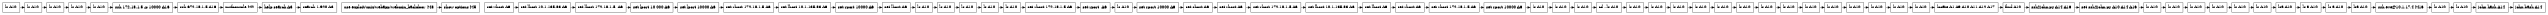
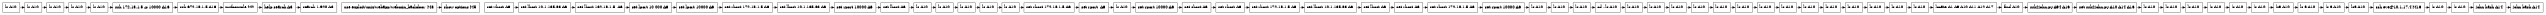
  digraph {
    rankdir=TB
    node [shape=box]
    edge [constraint=false]
    n1 [label="ls A10 "]
    n2 [label="ls A10 "]
    n3 [label="ls A10 "]
    n4 [label="ls A10 "]
    n5 [label="ls A10 "]
    n6 [label="ssh 172.18.1.5 -p 10000 A16 "]
    n7 [label="ssh 672.18.1.5 A16"]
    n8 [label="msfconsole M2 "]
    n9 [label="help search A3 "]
    n10 [label="search 1.920 A3 "]
    n11 [label="use exploit/unix/webapp/webmin_backdoor  M8 "]
    n12 [label="show options M5 "]
    n13 [label="set vhost A6 "]
    n14 [label="set lhost 10.1.135.83 A6 "]
-   n15 [label="set lhost 172.18.1.5  A6 "]
+   n15 [label="set lhost 132.18.1.5  A6"]
    n16 [label="set lport 10 000 A6 "]
    n17 [label="set lport 10000 A6 "]
    n18 [label="set rhost 172.18.1.5 A6 "]
    n19 [label="set lhost 10.1.135.83 A6 "]
    n20 [label="set rport 10000 A6 "]
    n21 [label="set lhost A6 "]
    n22 [label="ls A10 "]
    n23 [label="ls A10 "]
    n24 [label="ls A10 "]
    n25 [label="ls A10 "]
    n26 [label="ls A10 "]
    n27 [label="set rhost 172.18.1.5 A6 "]
    n28 [label="set rport  A6 "]
    n29 [label="ls A10 "]
    n30 [label="set rport 10000 A6 "]
    n31 [label="set shost A6 "]
    n32 [label="set rhost A6 "]
    n33 [label="set rhost 172.18.1.5 A6 "]
    n34 [label="set lhost 10.1.135.83 A6 "]
    n35 [label="set lhost A6 "]
    n36 [label="set rhost A6 "]
    n37 [label="set rhost 172.18.1.5 A6 "]
    n38 [label="set rport 10000 A6 "]
    n39 [label="ls A10 "]
    n40 [label="ls A10 "]
    n41 [label="ls A10 "]
    n42 [label="cd ..ls A10 "]
    n43 [label="ls A10 "]
    n44 [label="ls A10 "]
    n45 [label="ls A10 "]
    n46 [label="ls A10 "]
    n47 [label="ls A10 "]
    n48 [label="ls A10 "]
    n49 [label="ls A10 "]
    n50 [label="ls A10 "]
    n51 [label="ls A10 "]
    n52 [label="ls A10 "]
    n53 [label="ls A10 "]
    n54 [label="ls A10 "]
    n55 [label="ls A10 "]
    n56 [label="ls A10 "]
    n57 [label="locate A1 A9 A10 A11 A12 A17 "]
    n58 [label="find A10 "]
-   n59 [label="ssh2john.py A14 A16 "]
+   n59 [label="ssh2john.py A94 A16"]
    n60 [label="set ssh2john.py A10 A14 A16"]
    n61 [label="ls A10 "]
    n62 [label="ls A10 "]
    n63 [label="ls A10 "]
    n64 [label="ls A10 "]
    n65 [label="ls A10 "]
    n66 [label="ls A10 "]
    n67 [label="lsa A10 "]
    n68 [label="ls a A10 "]
    n69 [label="ls a A10 "]
    n70 [label="lsa A10 "]
    n71 [label="ssh eve@10.1.17.4 M16 "]
    n72 [label="ls A10 "]
    n73 [label="ls A10 "]
    n74 [label="john hash A14 "]
    n75 [label="john bash A14 "]
    n1 -> n2
    n2 -> n3
    n3 -> n4
    n4 -> n5
    n5 -> n6
    n6 -> n7
    n7 -> n8
    n8 -> n9
    n9 -> n10
    n11 -> n12
    n13 -> n14
    n14 -> n15
    n15 -> n16
    n16 -> n17
    n17 -> n18
    n18 -> n19
    n19 -> n20
    n20 -> n21
    n21 -> n22
    n22 -> n23
    n23 -> n24
    n24 -> n25
    n25 -> n26
    n26 -> n27
    n27 -> n28
    n28 -> n29
    n29 -> n30
    n30 -> n31
    n31 -> n32
    n32 -> n33
    n33 -> n34
    n34 -> n35
    n35 -> n36
    n36 -> n37
    n37 -> n38
    n38 -> n39
    n39 -> n40
    n40 -> n41
    n41 -> n42
    n42 -> n43
    n43 -> n44
    n44 -> n45
    n45 -> n46
    n46 -> n47
    n47 -> n48
    n48 -> n49
    n49 -> n50
    n50 -> n51
    n51 -> n52
    n52 -> n53
    n53 -> n54
    n54 -> n55
    n55 -> n56
    n56 -> n57
    n57 -> n58
    n58 -> n59
    n59 -> n60
    n60 -> n61
    n61 -> n62
    n62 -> n63
    n63 -> n64
    n64 -> n65
    n65 -> n66
    n66 -> n67
    n67 -> n68
    n68 -> n69
    n69 -> n70
    n70 -> n71
    n71 -> n72
    n72 -> n73
    n73 -> n74
    n74 -> n75
  }
